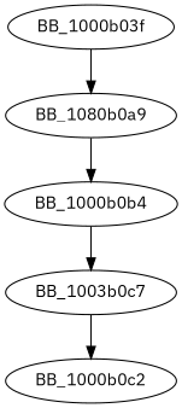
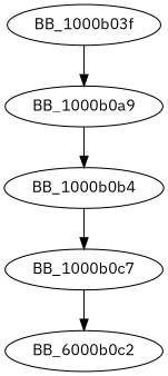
  digraph {
    fontname="IBM Plex Sans"
    node [fontname="IBM Plex Sans"]
    edge [fontname="IBM Plex Sans"]
    n1 [label=BB_1000b03f]
-   BB_1000b0a9 [label=BB_1080b0a9]
+   BB_1000b0a9
    BB_1000b0b4
-   BB_1000b0c7 [label=BB_1003b0c7]
-   BB_1000b0c2
+   BB_1000b0c7
+   BB_1000b0c2 [label=BB_6000b0c2]
    n1 -> BB_1000b0a9
    BB_1000b0a9 -> BB_1000b0b4
    BB_1000b0b4 -> BB_1000b0c7
    BB_1000b0c7 -> BB_1000b0c2
  }
